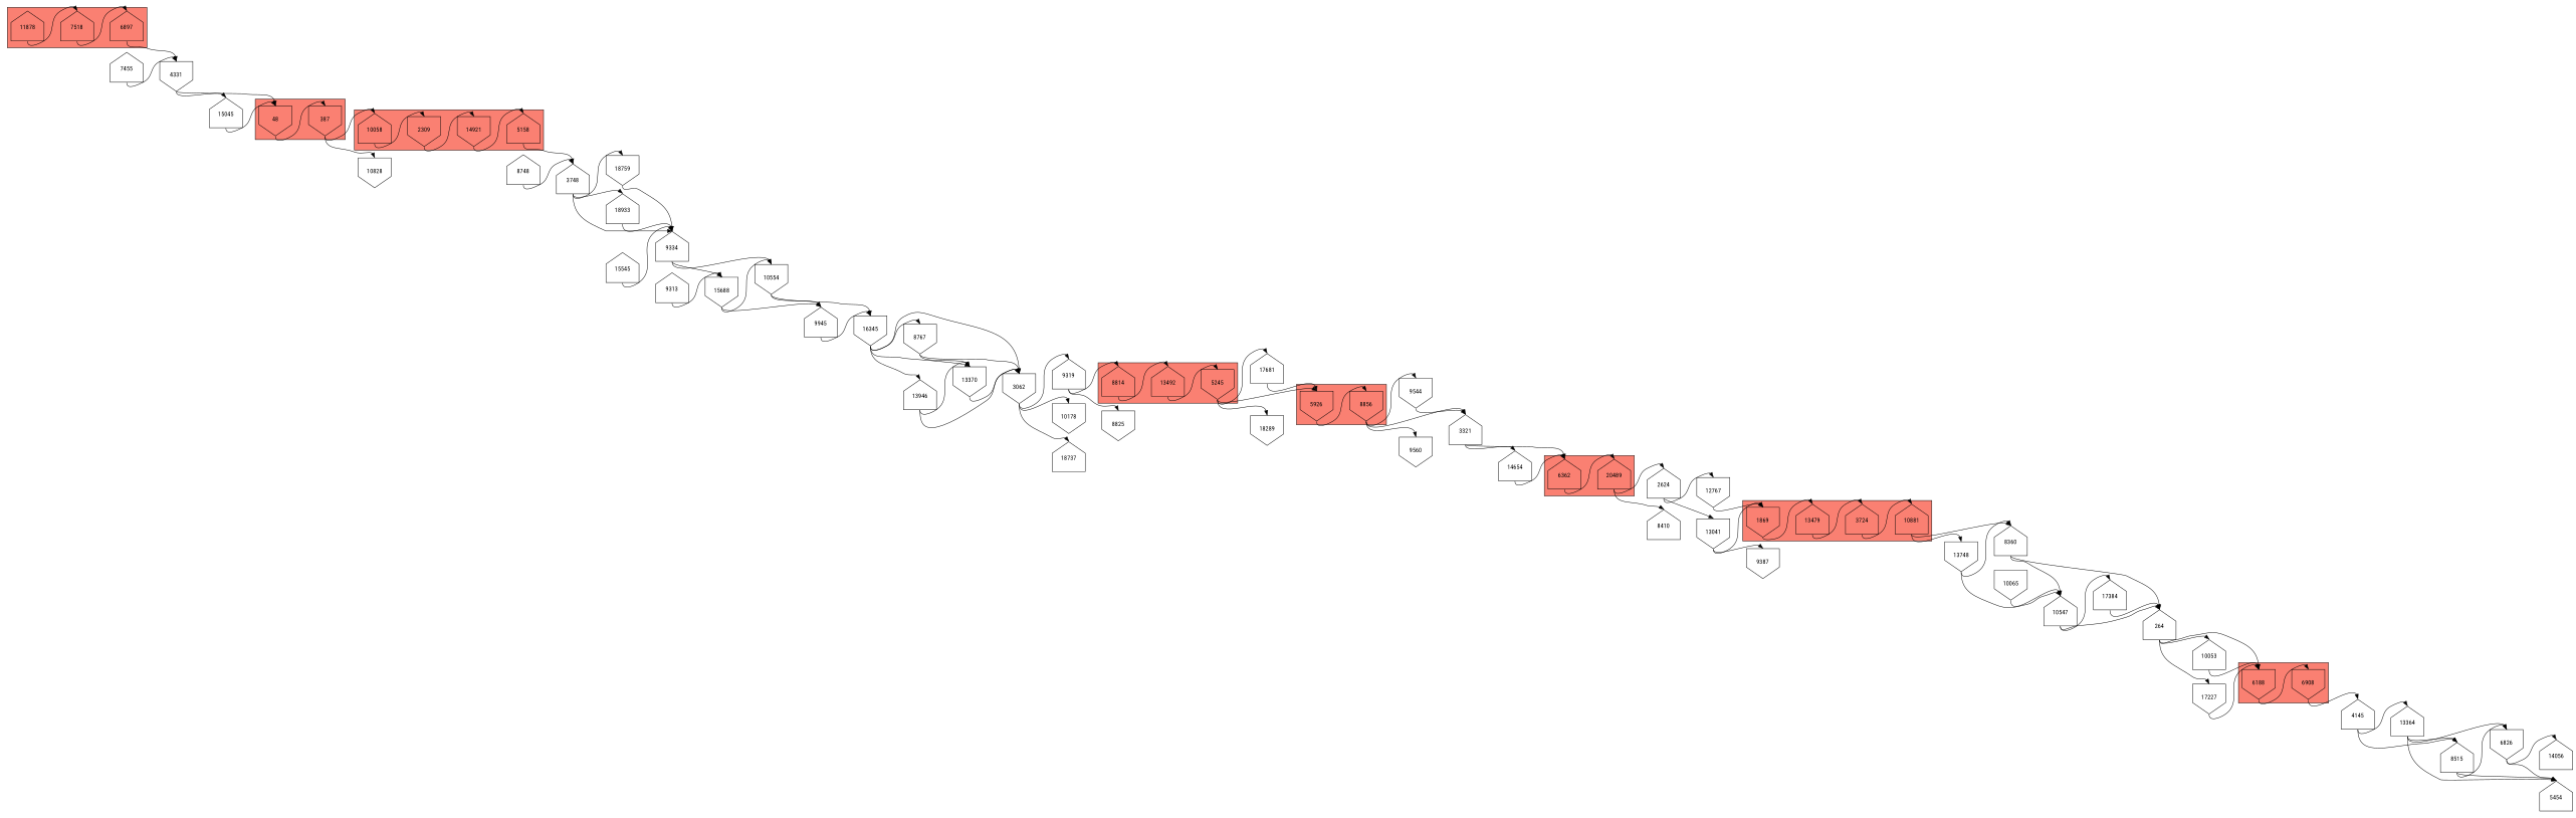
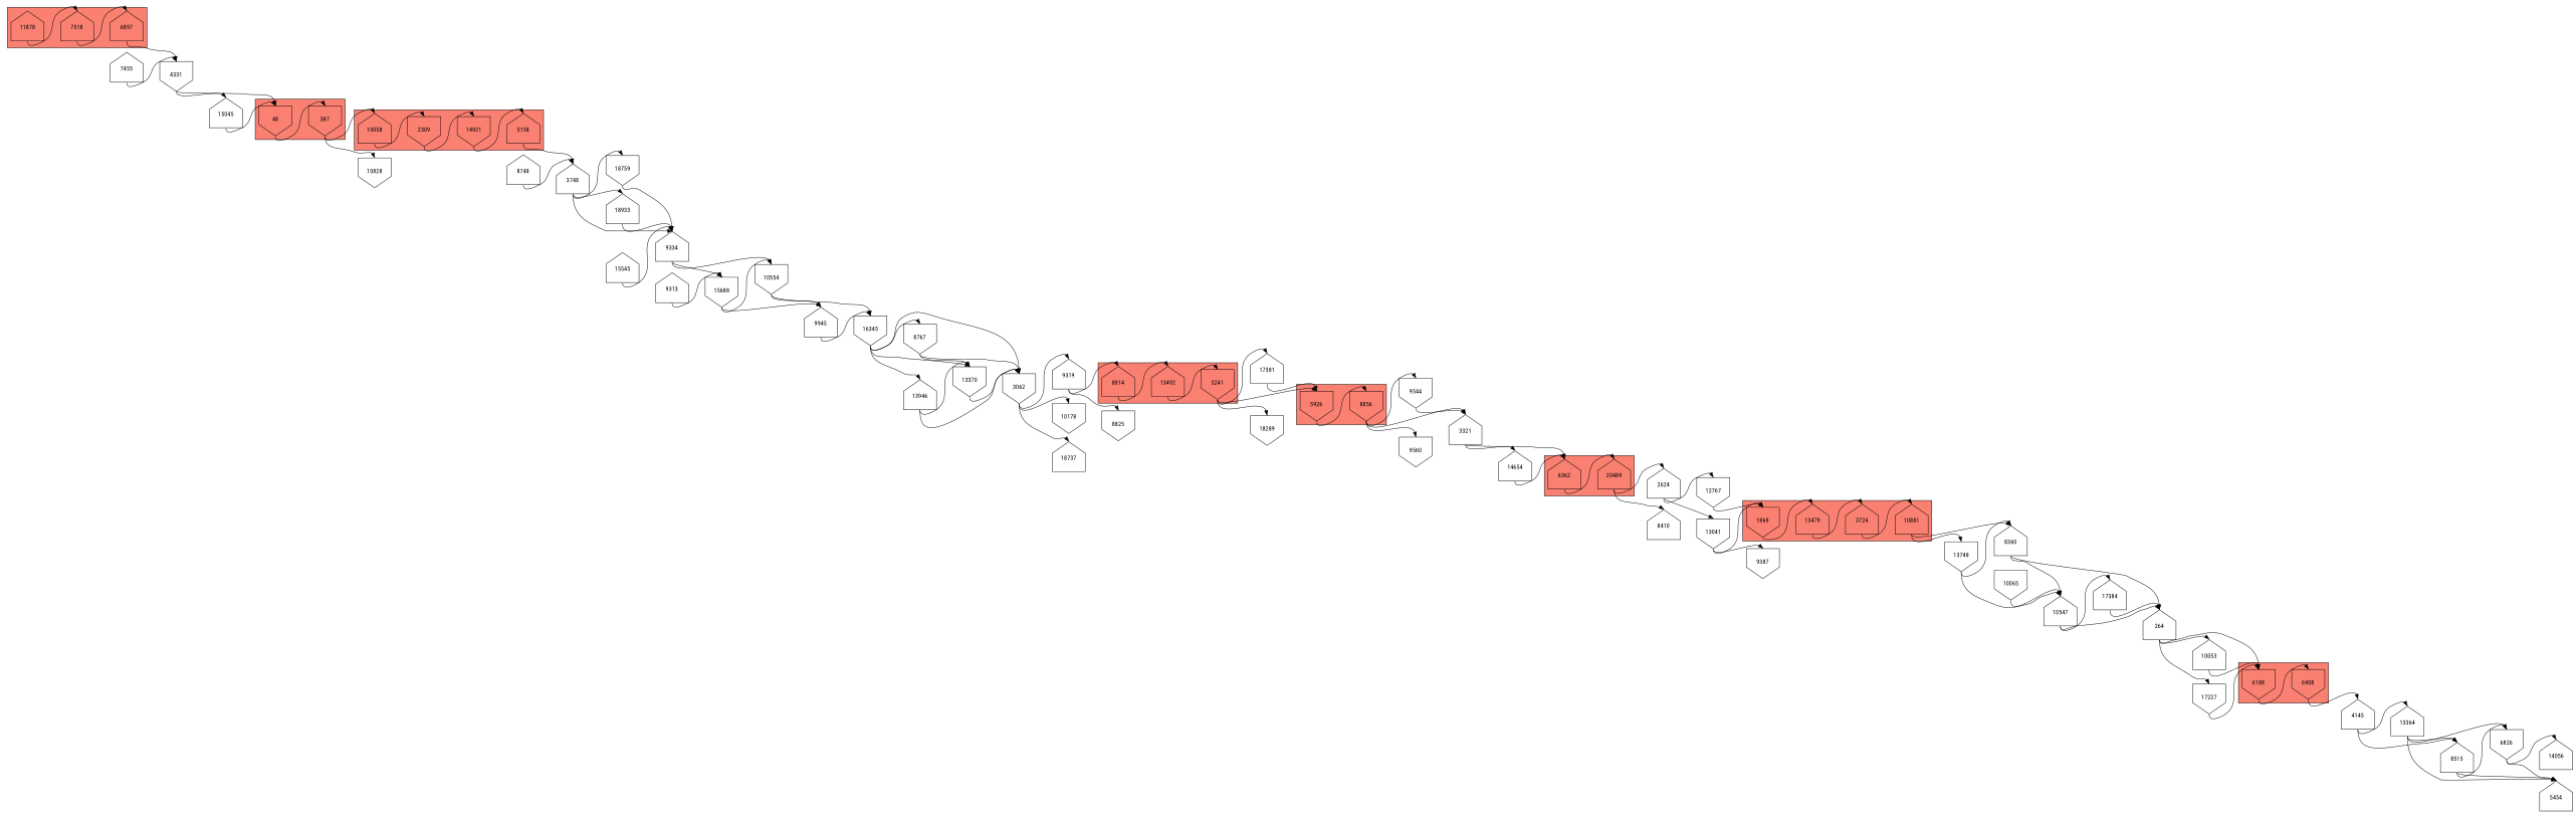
  digraph {
    fontname="Roboto Condensed"
    rankdir=LR
    node [fontname="Roboto Condensed" shape=house]
    edge [fontname="Roboto Condensed" headport=n tailport=s]
    10058 [height=1 width=1]
    2309 [height=1 shape=invhouse width=1]
    14921 [height=1 shape=invhouse width=1]
    5158 [height=1 width=1]
    8814 [height=1 width=1]
    13492 [height=1 width=1]
-   5241 [height=1 shape=invhouse width=1 label=5245]
+   5241 [height=1 shape=invhouse width=1]
    5926 [height=1 shape=invhouse width=1]
    8856 [height=1 shape=invhouse width=1]
    6362 [height=1 width=1]
    20489 [height=1 width=1]
    1869 [height=1 shape=invhouse width=1]
    13479 [height=1 width=1]
    3724 [height=1 width=1]
    10881 [height=1 width=1]
    6188 [height=1 shape=invhouse width=1]
    6908 [height=1 shape=invhouse width=1]
    48 [height=1 shape=invhouse width=1]
    387 [height=1 shape=invhouse width=1]
    11878 [height=1 width=1]
    7518 [height=1 width=1]
    6897 [height=1 width=1]
    3748 [height=1 width=1]
-   17381 [height=1 width=1 label=17681]
+   17381 [height=1 width=1]
    18289 [height=1 shape=invhouse width=1]
    3321 [height=1 width=1]
    9544 [height=1 shape=invhouse width=1]
    9560 [height=1 shape=invhouse width=1]
    2624 [height=1 width=1]
    8410 [height=1 width=1]
    8360 [height=1 width=1]
    13748 [height=1 shape=invhouse width=1]
    4145 [height=1 width=1]
    10828 [height=1 shape=invhouse width=1]
    4331 [height=1 shape=invhouse width=1]
    9334 [height=1 width=1]
    18759 [height=1 shape=invhouse width=1]
    18933 [height=1 width=1]
    14654 [height=1 width=1]
    12767 [height=1 shape=invhouse width=1]
    13041 [height=1 shape=invhouse width=1]
    264 [height=1 width=1]
    10547 [height=1 width=1]
    n44 [height=1 label=8515 width=1]
    13364 [height=1 width=1]
    15045 [height=1 width=1]
    10554 [height=1 shape=invhouse width=1]
    15688 [height=1 shape=invhouse width=1]
    9945 [height=1 width=1]
    16345 [height=1 shape=invhouse width=1]
    3062 [height=1 shape=invhouse width=1]
    8767 [height=1 shape=invhouse width=1]
    13370 [height=1 shape=invhouse width=1]
    13946 [height=1 width=1]
    9319 [height=1 width=1]
    10178 [height=1 shape=invhouse width=1]
    18737 [height=1 width=1]
    8825 [height=1 shape=invhouse width=1]
    9387 [height=1 shape=invhouse width=1]
    10053 [height=1 width=1]
    17227 [height=1 shape=invhouse width=1]
    17384 [height=1 width=1]
    5454 [height=1 width=1]
    6826 [height=1 shape=invhouse width=1]
    14056 [height=1 width=1]
    10065 [height=1 shape=invhouse width=1]
    9313 [height=1 width=1]
    15545 [height=1 width=1]
    8748 [height=1 width=1]
    7455 [height=1 width=1]
    subgraph cluster_1 {
      fillcolor=salmon
      style=filled
      10058
      2309
      14921
      5158
    }
    subgraph cluster_2 {
      fillcolor=salmon
      style=filled
      8814
      13492
      5241
    }
    subgraph cluster_3 {
      fillcolor=salmon
      style=filled
      5926
      8856
    }
    subgraph cluster_4 {
      fillcolor=salmon
      style=filled
      6362
      20489
    }
    subgraph cluster_5 {
      fillcolor=salmon
      style=filled
      1869
      13479
      3724
      10881
    }
    subgraph cluster_6 {
      fillcolor=salmon
      style=filled
      6188
      6908
    }
    subgraph cluster_7 {
      fillcolor=salmon
      style=filled
      48
      387
    }
    subgraph cluster_8 {
      fillcolor=salmon
      style=filled
      11878
      7518
      6897
    }
    10058 -> 2309
    2309 -> 14921
    14921 -> 5158
    5158 -> 3748
    8814 -> 13492
    13492 -> 5241
    5241 -> 5926
    5241 -> 17381
    5241 -> 18289
    5926 -> 8856
    8856 -> 3321
    8856 -> 9544
    8856 -> 9560
    6362 -> 20489
    20489 -> 2624
    20489 -> 8410
    1869 -> 13479
    13479 -> 3724
    3724 -> 10881
    10881 -> 8360
    10881 -> 13748
    6188 -> 6908
    6908 -> 4145
    48 -> 387
    387 -> 10058
    387 -> 10828
    11878 -> 7518
    7518 -> 6897
    6897 -> 4331
    3748 -> 9334
    3748 -> 18759
    3748 -> 18933
    17381 -> 5926
    3321 -> 6362
    3321 -> 14654
    9544 -> 3321
    2624 -> 12767
    2624 -> 13041
    8360 -> 264
    8360 -> 10547
    13748 -> 8360
    13748 -> 10547
    4145 -> n44
    4145 -> 13364
    4331 -> 48
    4331 -> 15045
    9334 -> 10554
    9334 -> 15688
    18759 -> 9334
    18933 -> 9334
    14654 -> 6362
    12767 -> 1869
    13041 -> 1869
    13041 -> 9387
    264 -> 6188
    264 -> 10053
    264 -> 17227
    10547 -> 264
    10547 -> 17384
    n44 -> 5454
    n44 -> 6826
    13364 -> n44
    13364 -> 5454
    13364 -> 6826
    15045 -> 48
    10554 -> 9945
    10554 -> 16345
    15688 -> 10554
    15688 -> 9945
    9945 -> 16345
    16345 -> 3062
    16345 -> 8767
    16345 -> 13370
    16345 -> 13946
    3062 -> 9319
    3062 -> 10178
    3062 -> 18737
    8767 -> 3062
    8767 -> 13370
    13370 -> 3062
    13946 -> 3062
    13946 -> 13370
    9319 -> 8814
    9319 -> 8825
    10053 -> 6188
    17227 -> 6188
    17384 -> 264
    6826 -> 5454
    6826 -> 14056
    10065 -> 10547
    9313 -> 15688
    15545 -> 9334
    8748 -> 3748
    7455 -> 4331
  }
